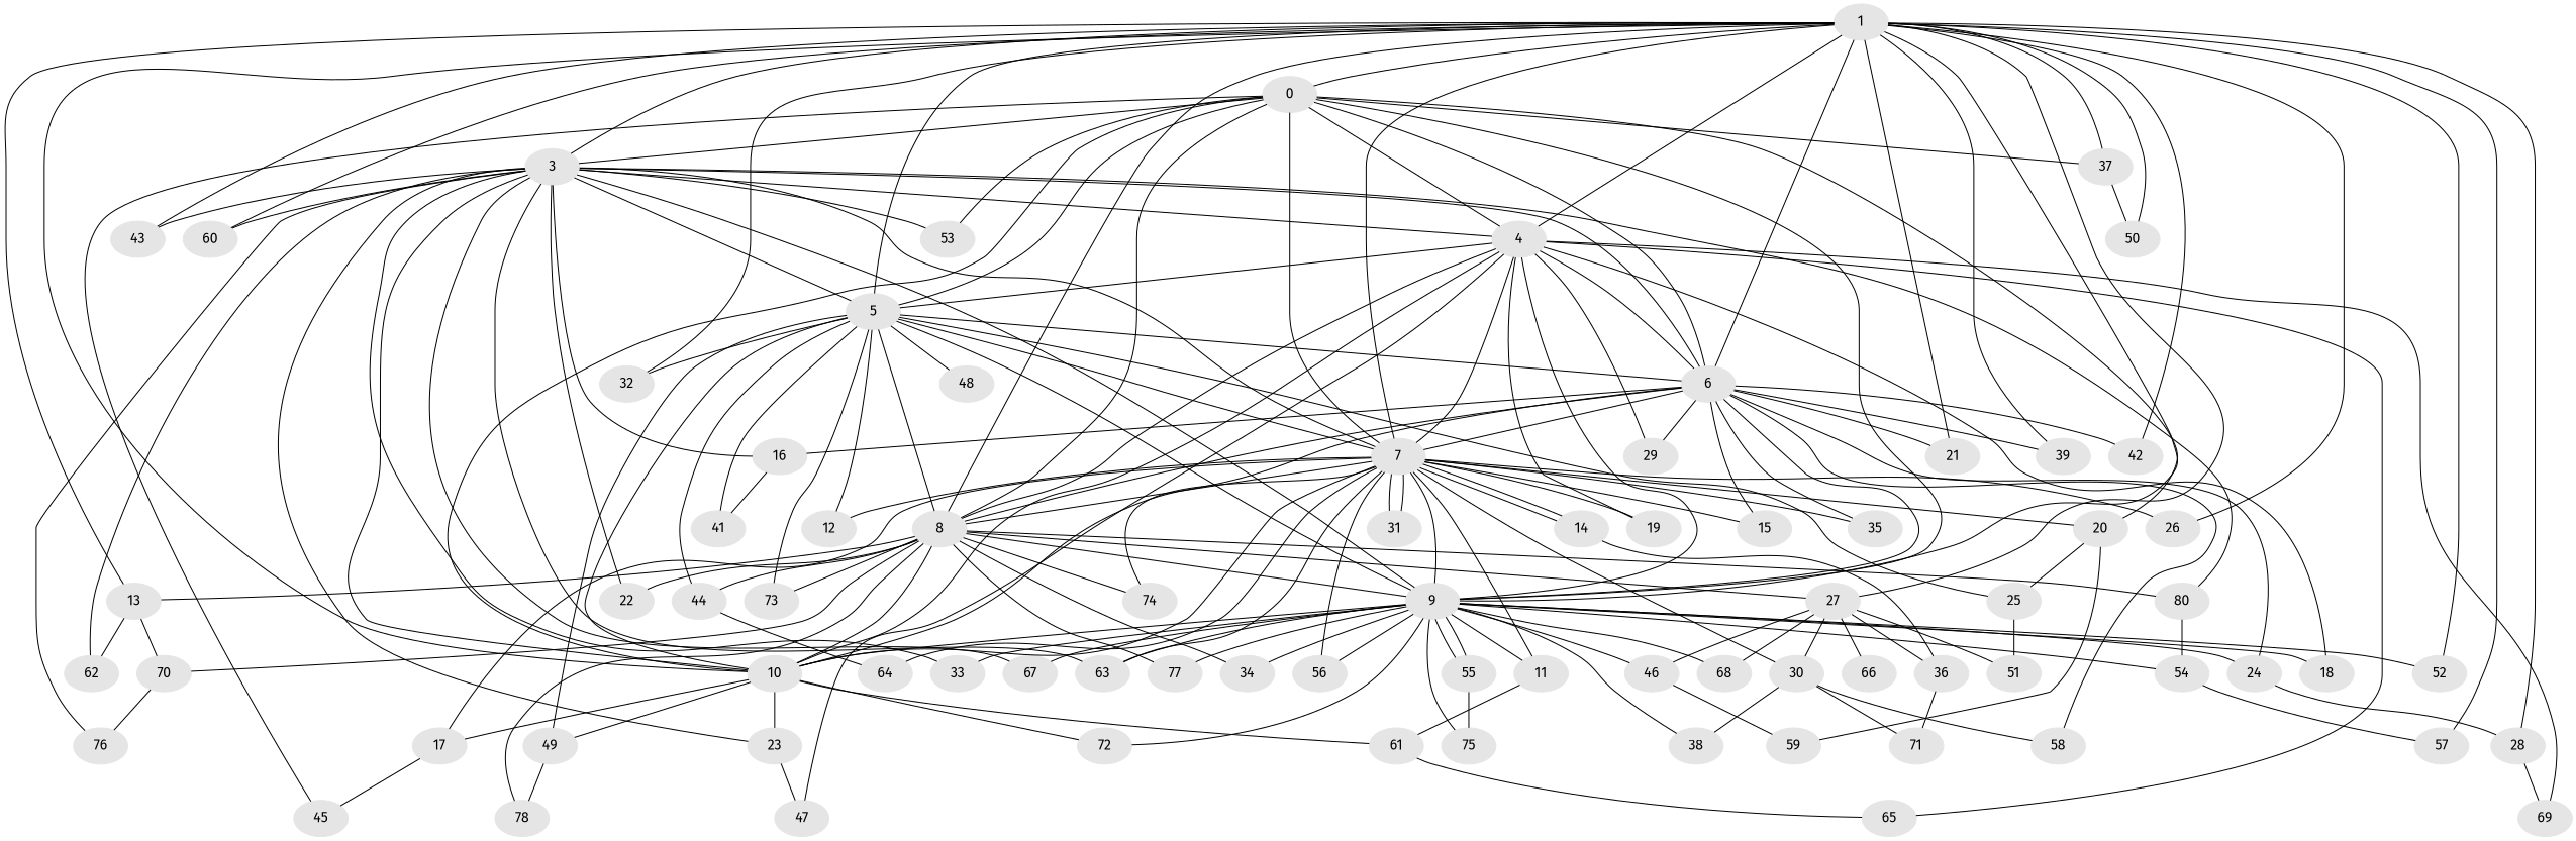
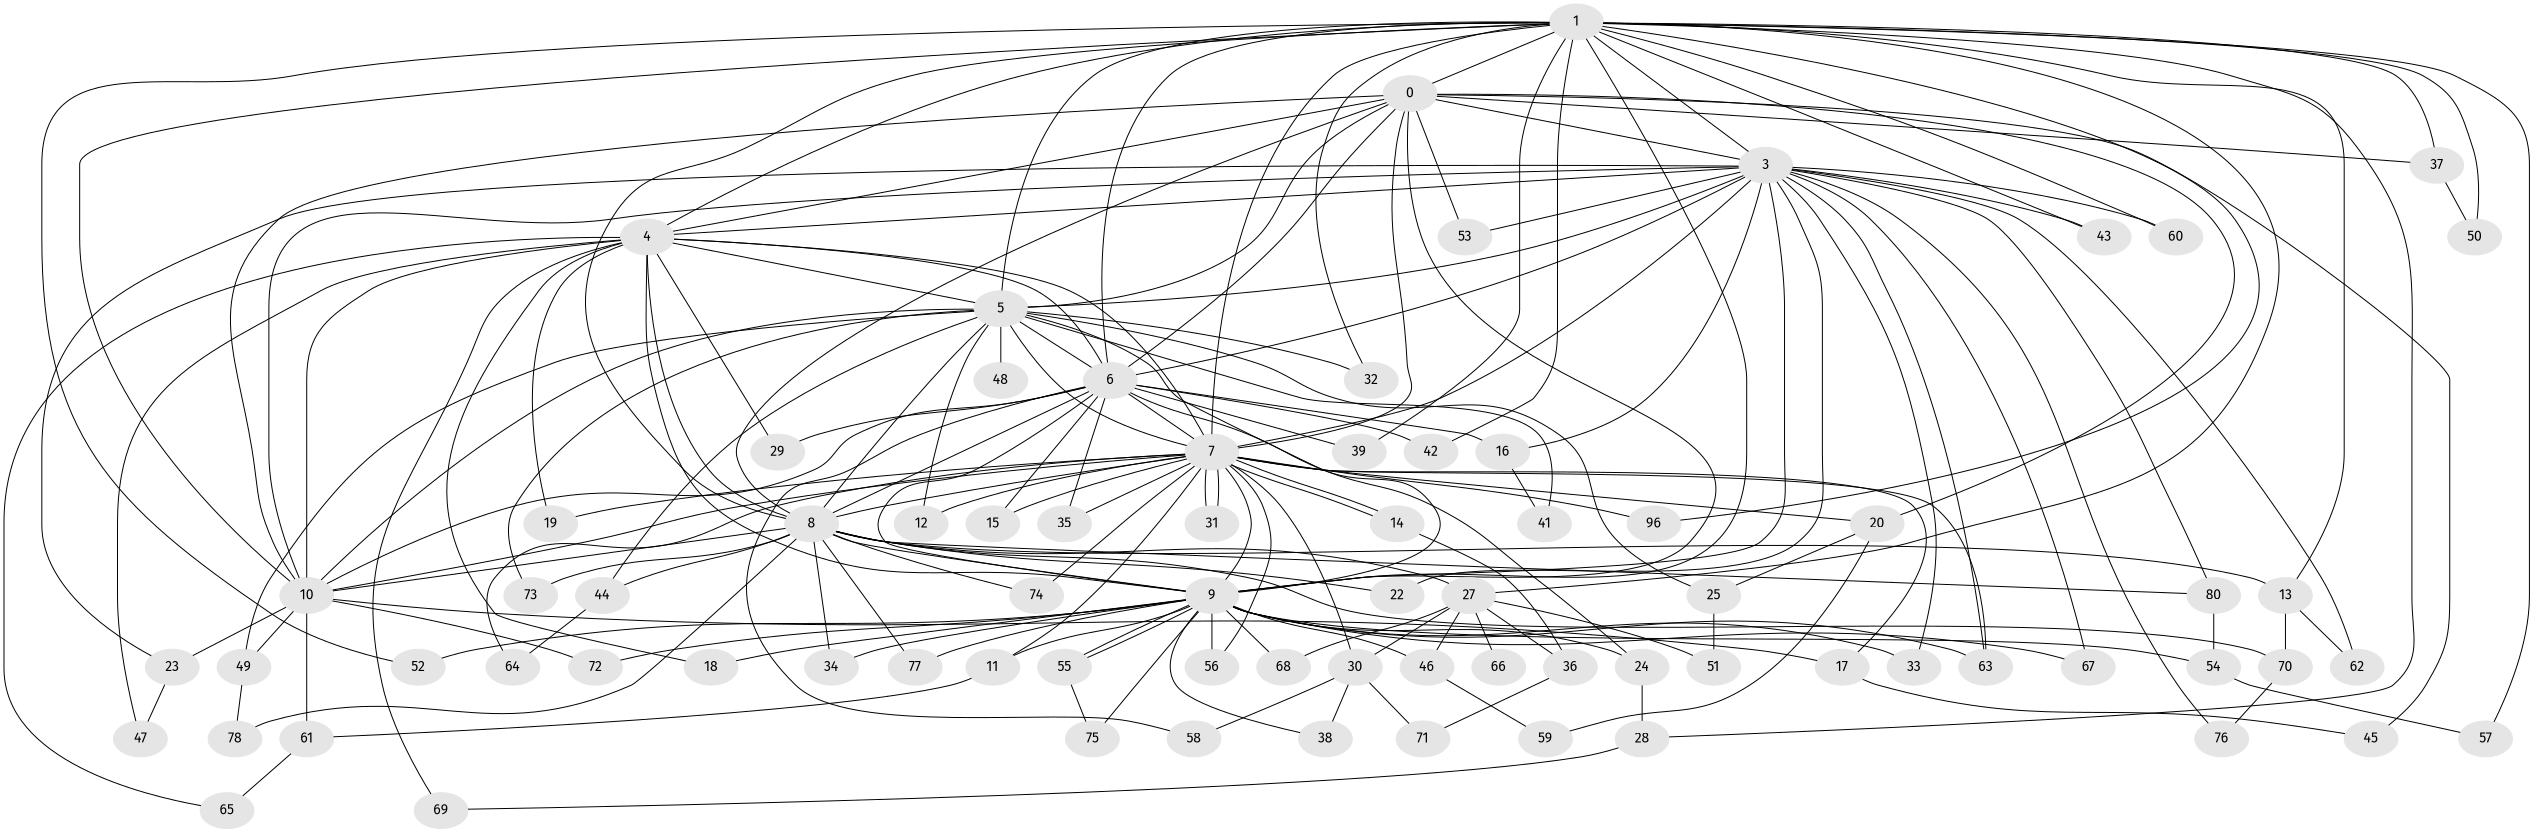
  graph {
    fontname="Fira Sans"
    node [color=gray90 fontname="Fira Sans" style=filled]
    edge [fontname="Fira Sans"]
    n1 [label=0]
    1
    3
    4
    5
    6
    7
    8
    9
    10
    13
-   21
-   26
+   26 [label=96]
    27
    28
    32
    37
    39
    42
    43
    50
    52
    57
    60
    20
    45
    53
    16
    22
    23
    33
    n32 [label=80]
    62
    63
    67
    76
    18
    19
    29
    47
    65
    69
    12
    25
    41
    44
    48
    49
    73
    15
    24
    35
    58
    11
    14
    17
    30
    31
    56
    64
    74
    34
    70
    77
    78
    38
    46
    54
    55
    68
    72
    75
    61
    36
    51
    66
    59
    71
    n1 -- 3
    n1 -- 4
    n1 -- 5
    n1 -- 6
    n1 -- 7
    n1 -- 8
    n1 -- 9
    n1 -- 10
    n1 -- 37
    n1 -- 20
    n1 -- 45
    n1 -- 53
    1 -- n1
    1 -- 3
    1 -- 4
    1 -- 5
    1 -- 6
    1 -- 7
    1 -- 8
    1 -- 9
    1 -- 10
    1 -- 13
-   1 -- 21
    1 -- 26
    1 -- 27
    1 -- 28
    1 -- 32
    1 -- 37
    1 -- 39
    1 -- 42
    1 -- 43
    1 -- 50
    1 -- 52
    1 -- 57
    1 -- 60
    3 -- 4
    3 -- 5
    3 -- 6
    3 -- 7
    3 -- 9
    3 -- 10
    3 -- 43
    3 -- 60
    3 -- 53
    3 -- 16
    3 -- 22
    3 -- 23
    3 -- 33
    3 -- n32
    3 -- 62
    3 -- 63
    3 -- 67
    3 -- 76
    4 -- 5
    4 -- 6
    4 -- 7
    4 -- 8
    4 -- 9
    4 -- 10
    4 -- 18
    4 -- 19
    4 -- 29
    4 -- 47
    4 -- 65
    4 -- 69
    5 -- 6
    5 -- 7
    5 -- 8
    5 -- 9
    5 -- 10
    5 -- 32
    5 -- 12
    5 -- 25
    5 -- 41
    5 -- 44
    5 -- 48
    5 -- 49
    5 -- 73
    6 -- 7
    6 -- 8
    6 -- 9
    6 -- 10
-   6 -- 21
    6 -- 39
    6 -- 42
    6 -- 16
    6 -- 29
    6 -- 15
    6 -- 24
    6 -- 35
    6 -- 58
    7 -- 8
    7 -- 9
    7 -- 10
    7 -- 26
    7 -- 20
    7 -- 63
    7 -- 19
    7 -- 12
    7 -- 15
    7 -- 35
    7 -- 11
    7 -- 14
    7 -- 14
    7 -- 17
    7 -- 30
    7 -- 31
    7 -- 31
    7 -- 56
    7 -- 64
    7 -- 74
    8 -- 9
    8 -- 10
    8 -- 13
    8 -- 27
    8 -- 22
    8 -- n32
    8 -- 44
    8 -- 73
    8 -- 74
    8 -- 34
    8 -- 70
    8 -- 77
    8 -- 78
-   9 -- 10
    9 -- 52
    9 -- 33
    9 -- 63
    9 -- 67
    9 -- 18
    9 -- 24
    9 -- 11
    9 -- 56
    9 -- 34
    9 -- 77
    9 -- 38
    9 -- 46
    9 -- 54
    9 -- 55
    9 -- 55
    9 -- 68
    9 -- 72
    9 -- 75
    10 -- 23
    10 -- 49
    10 -- 17
    10 -- 72
    10 -- 61
    13 -- 62
    13 -- 70
    27 -- 30
    27 -- 46
    27 -- 68
    27 -- 36
    27 -- 51
    27 -- 66
    28 -- 69
    37 -- 50
    20 -- 25
    20 -- 59
    16 -- 41
    23 -- 47
    n32 -- 54
    25 -- 51
    44 -- 64
    49 -- 78
    24 -- 28
    11 -- 61
    14 -- 36
    17 -- 45
    30 -- 58
    30 -- 38
    30 -- 71
    70 -- 76
    46 -- 59
    54 -- 57
    55 -- 75
    61 -- 65
    36 -- 71
  }
